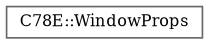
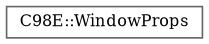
  digraph {
    rankdir=LR
    fontname="DejaVu Serif"
-   n1 [color=grey40 fillcolor=white fontname="DejaVu Serif" fontsize=10 height=0.2 label="C78E::WindowProps" shape=box style=filled width=0.4]
+   n1 [color=grey40 fillcolor=white fontname="DejaVu Serif" fontsize=10 height=0.2 label="C98E::WindowProps" shape=box style=filled width=0.4]
  }
